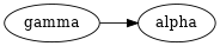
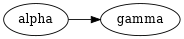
  digraph {
    rankdir=LR
    n1 [label=gamma]
    n2 [label=alpha]
-   n1 -> n2
+   n2 -> n1
  }
